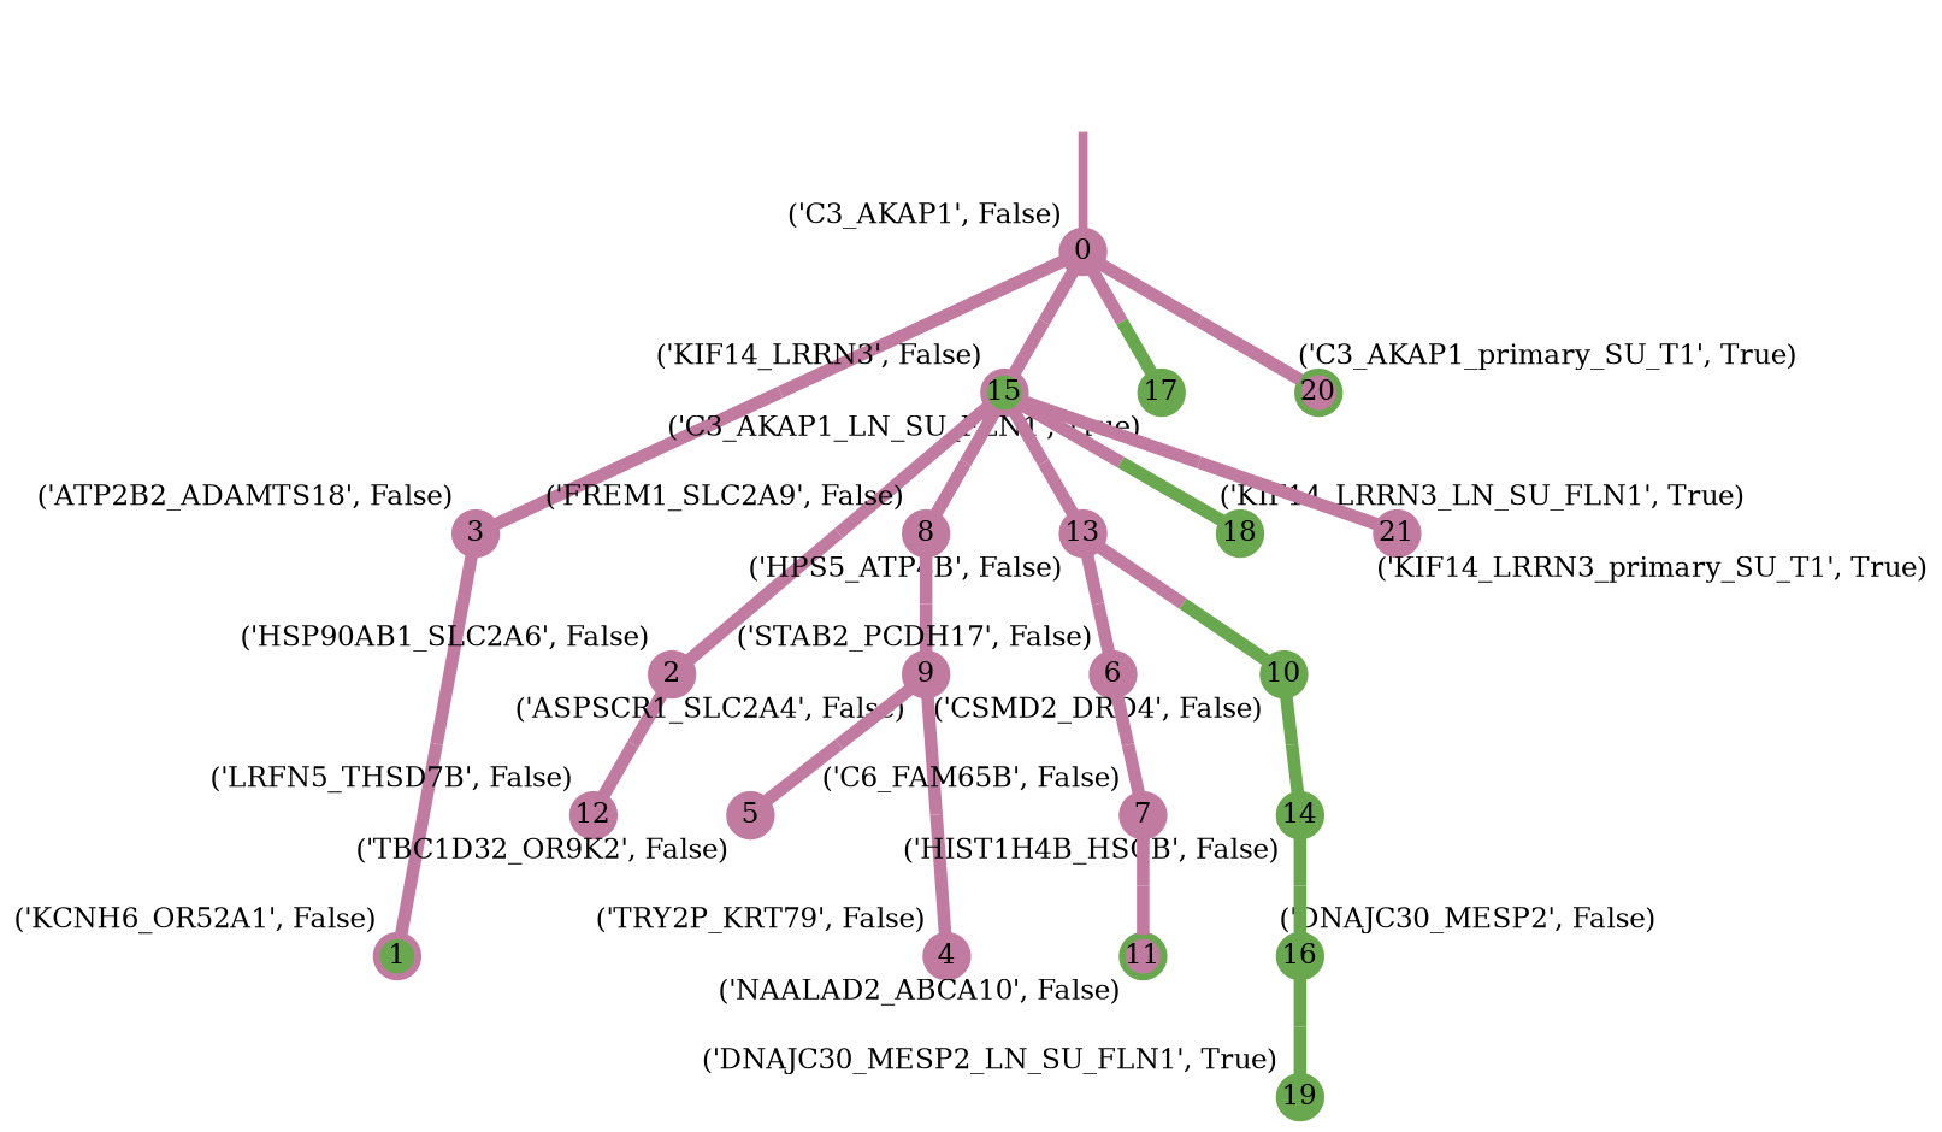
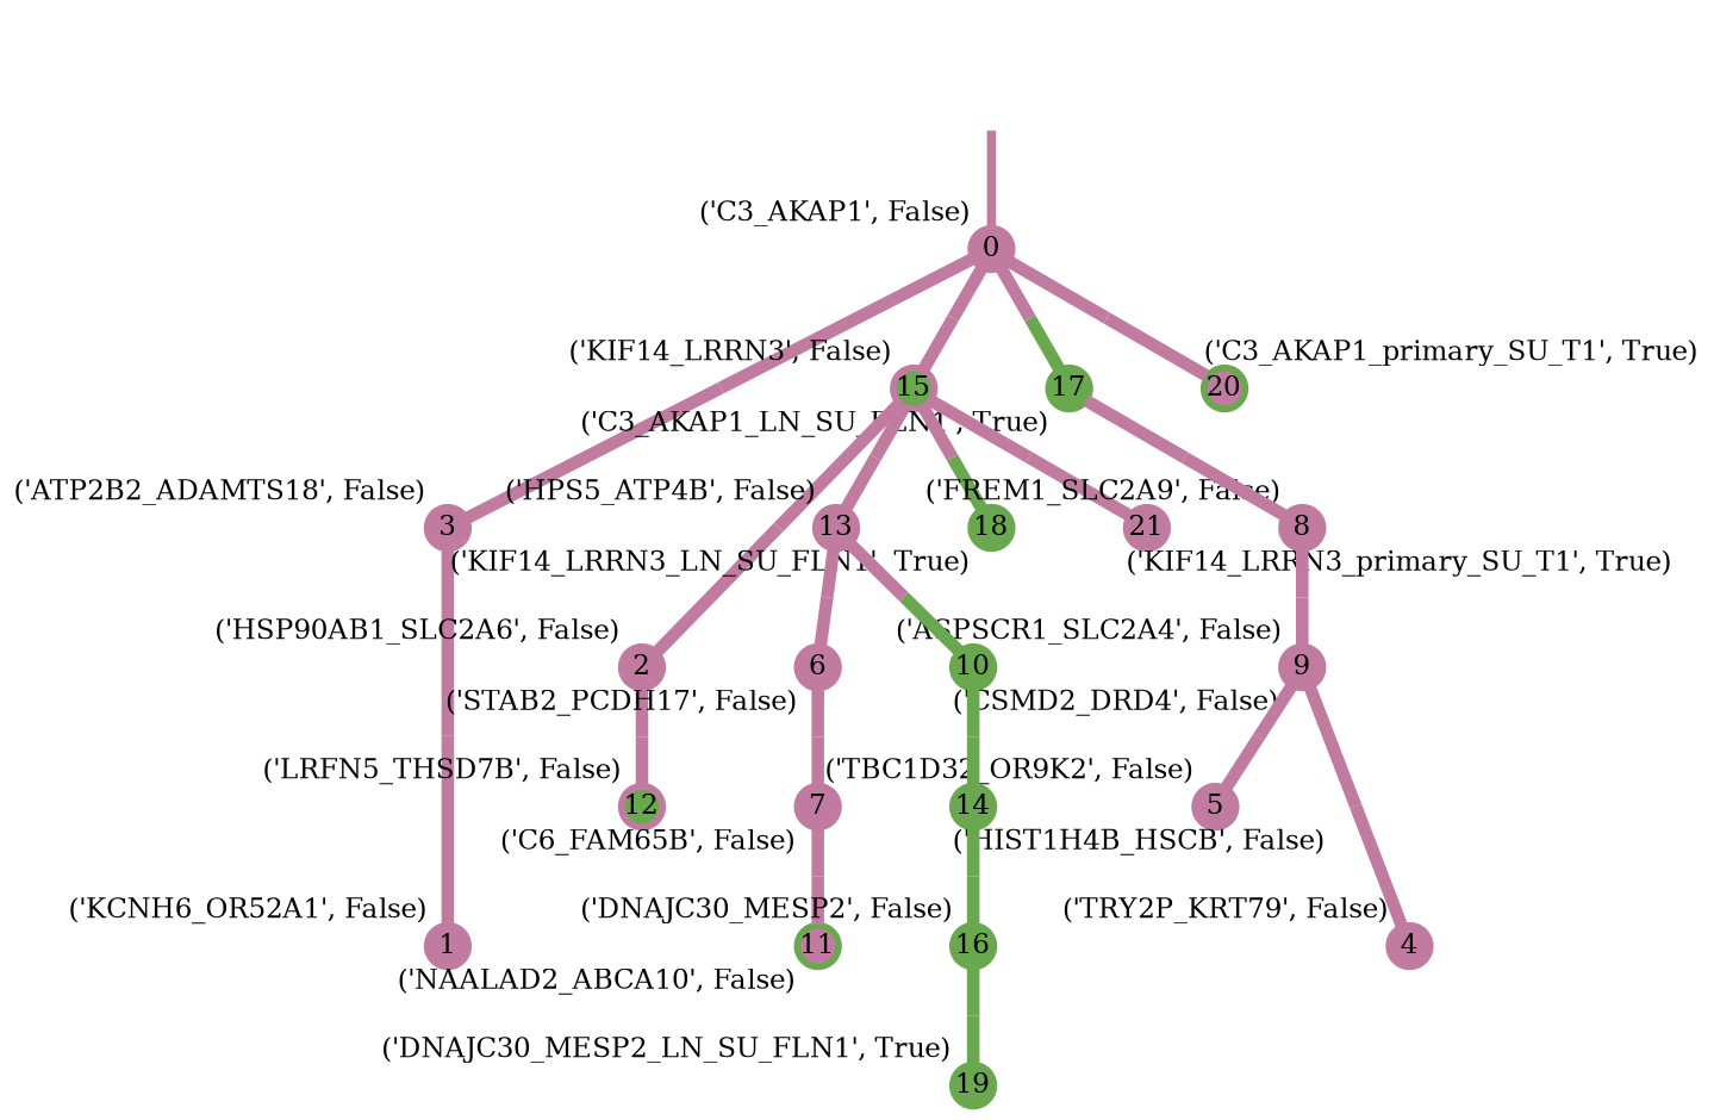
  strict digraph {
    fontname="DejaVu Serif"
    forcelabels=true
    nodesep=0.7
    rankdir=TB
    ranksep=0.6
    splines=false
    node [color="#c27ba0ff" fillcolor="#c27ba0ff" fixedsize=true fontname="DejaVu Serif" fontsize="12pt" penwidth=3 shape=circle style=filled xlabel="('C3_AKAP1', False)"]
    edge [arrowsize=0 color="#c27ba0ff;0.5:#c27ba0ff" fontname="DejaVu Serif" minlen=1.0793651342391968 penwidth=5.5 style=solid]
    0 [height=0.25]
    3 [height=0.25 xlabel="('ATP2B2_ADAMTS18', False)"]
    15 [fillcolor="#6aa84fff" height=0.25 xlabel="('KIF14_LRRN3', False)"]
    17 [color="#6aa84fff" fillcolor="#6aa84fff" height=0.25 xlabel="('C3_AKAP1_LN_SU_FLN1', True)"]
    20 [color="#6aa84fff" height=0.25 xlabel="('C3_AKAP1_primary_SU_T1', True)"]
-   1 [fillcolor="#6aa84fff" height=0.25 xlabel="('KCNH6_OR52A1', False)"]
+   1 [height=0.25 xlabel="('KCNH6_OR52A1', False)"]
    2 [height=0.25 xlabel="('HSP90AB1_SLC2A6', False)"]
    8 [height=0.25 xlabel="('FREM1_SLC2A9', False)"]
    13 [height=0.25 xlabel="('HPS5_ATP4B', False)"]
    18 [color="#6aa84fff" fillcolor="#6aa84fff" height=0.25 xlabel="('KIF14_LRRN3_LN_SU_FLN1', True)"]
    21 [height=0.25 xlabel="('KIF14_LRRN3_primary_SU_T1', True)"]
-   12 [height=0.25 xlabel="('LRFN5_THSD7B', False)"]
+   12 [fillcolor="#6aa84fff" height=0.25 xlabel="('LRFN5_THSD7B', False)"]
    9 [height=0.25 xlabel="('ASPSCR1_SLC2A4', False)"]
    6 [height=0.25 xlabel="('STAB2_PCDH17', False)"]
    10 [color="#6aa84fff" fillcolor="#6aa84fff" height=0.25 xlabel="('CSMD2_DRD4', False)"]
    5 [height=0.25 xlabel="('TBC1D32_OR9K2', False)"]
    4 [height=0.25 xlabel="('TRY2P_KRT79', False)"]
    7 [height=0.25 xlabel="('C6_FAM65B', False)"]
    11 [color="#6aa84fff" height=0.25 xlabel="('NAALAD2_ABCA10', False)"]
    14 [color="#6aa84fff" fillcolor="#6aa84fff" height=0.25 xlabel="('HIST1H4B_HSCB', False)"]
    16 [color="#6aa84fff" fillcolor="#6aa84fff" height=0.25 xlabel="('DNAJC30_MESP2', False)"]
    19 [color="#6aa84fff" fillcolor="#6aa84fff" height=0.25 xlabel="('DNAJC30_MESP2_LN_SU_FLN1', True)"]
    normal [style=invis color="" fillcolor="" fixedsize="" fontsize="" shape=""]
    0 -> 3 [minlen=2.1111111640930176]
    0 -> 15 [minlen=1.317460298538208]
    0 -> 17 [color="#c27ba0ff;0.5:#6aa84fff"]
    0 -> 20
    3 -> 1 [minlen=3.0]
    15 -> 2 [minlen=2.2063491344451904]
-   15 -> 8 [minlen=1.6031745672225952]
+   17 -> 8 [minlen=1.6031745672225952]
    15 -> 13 [minlen=1.3809523582458496]
    15 -> 18 [color="#c27ba0ff;0.5:#6aa84fff"]
    15 -> 21
    2 -> 12 [minlen=1.3809523582458496]
    8 -> 9 [minlen=1.4444444179534912]
    13 -> 6 [minlen=1.7619047164916992]
    13 -> 10 [color="#c27ba0ff;0.5:#6aa84fff" minlen=1.4126983880996704]
    9 -> 5 [minlen=1.8253967761993408]
    9 -> 4 [minlen=2.0158729553222656]
    6 -> 7 [minlen=1.730158805847168]
    10 -> 14 [color="#6aa84fff;0.5:#6aa84fff" minlen=1.3809523582458496]
    7 -> 11 [minlen=1.4126983880996704]
    14 -> 16 [color="#6aa84fff;0.5:#6aa84fff" minlen=1.158730149269104]
    16 -> 19 [color="#6aa84fff;0.5:#6aa84fff"]
    normal -> 0 [color="#c27ba0ff" penwidth=4 minlen=""]
  }
